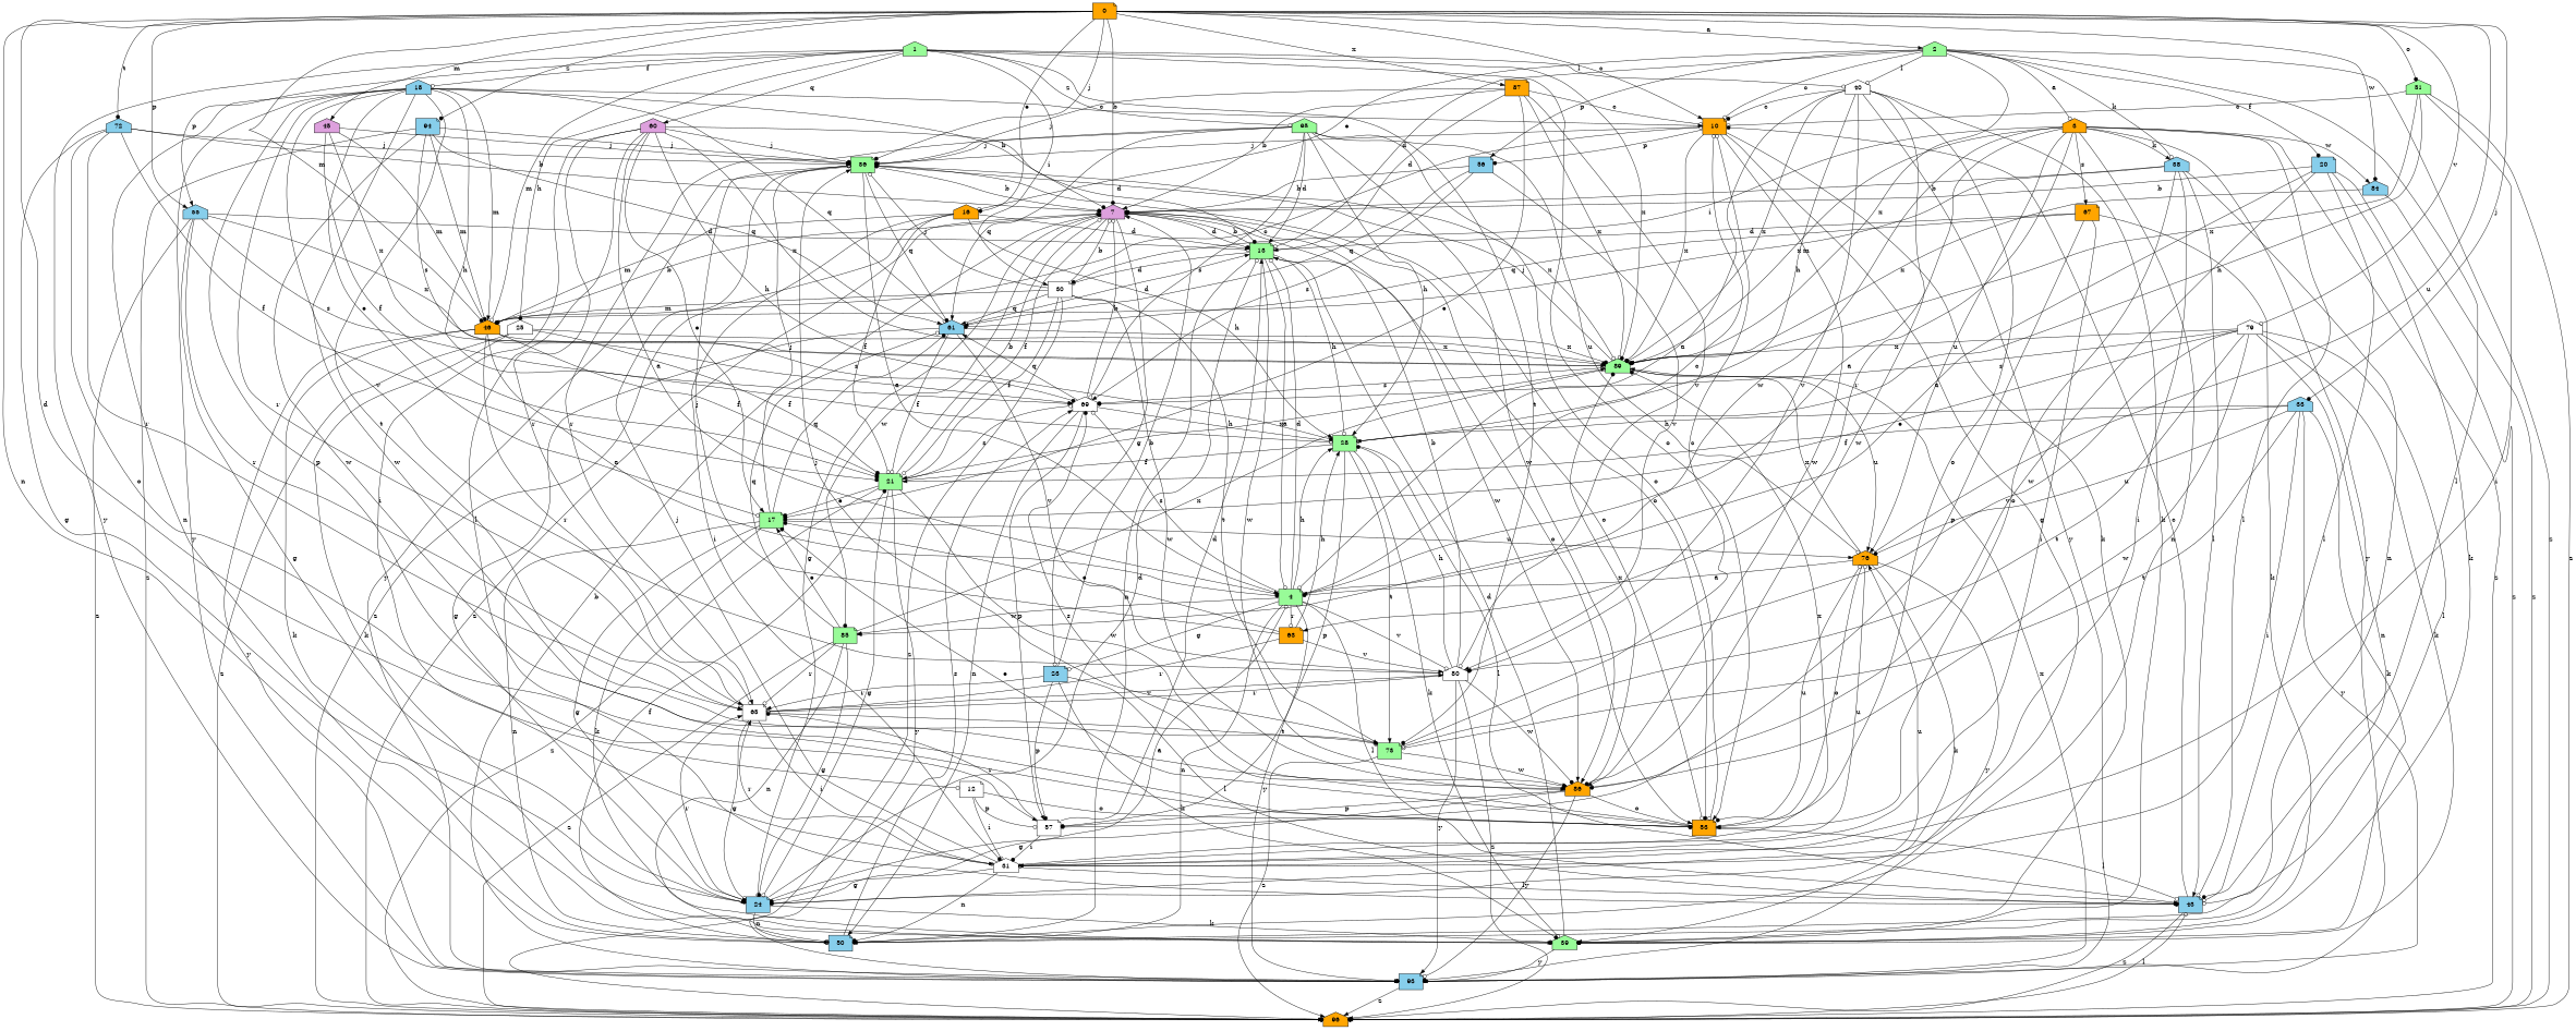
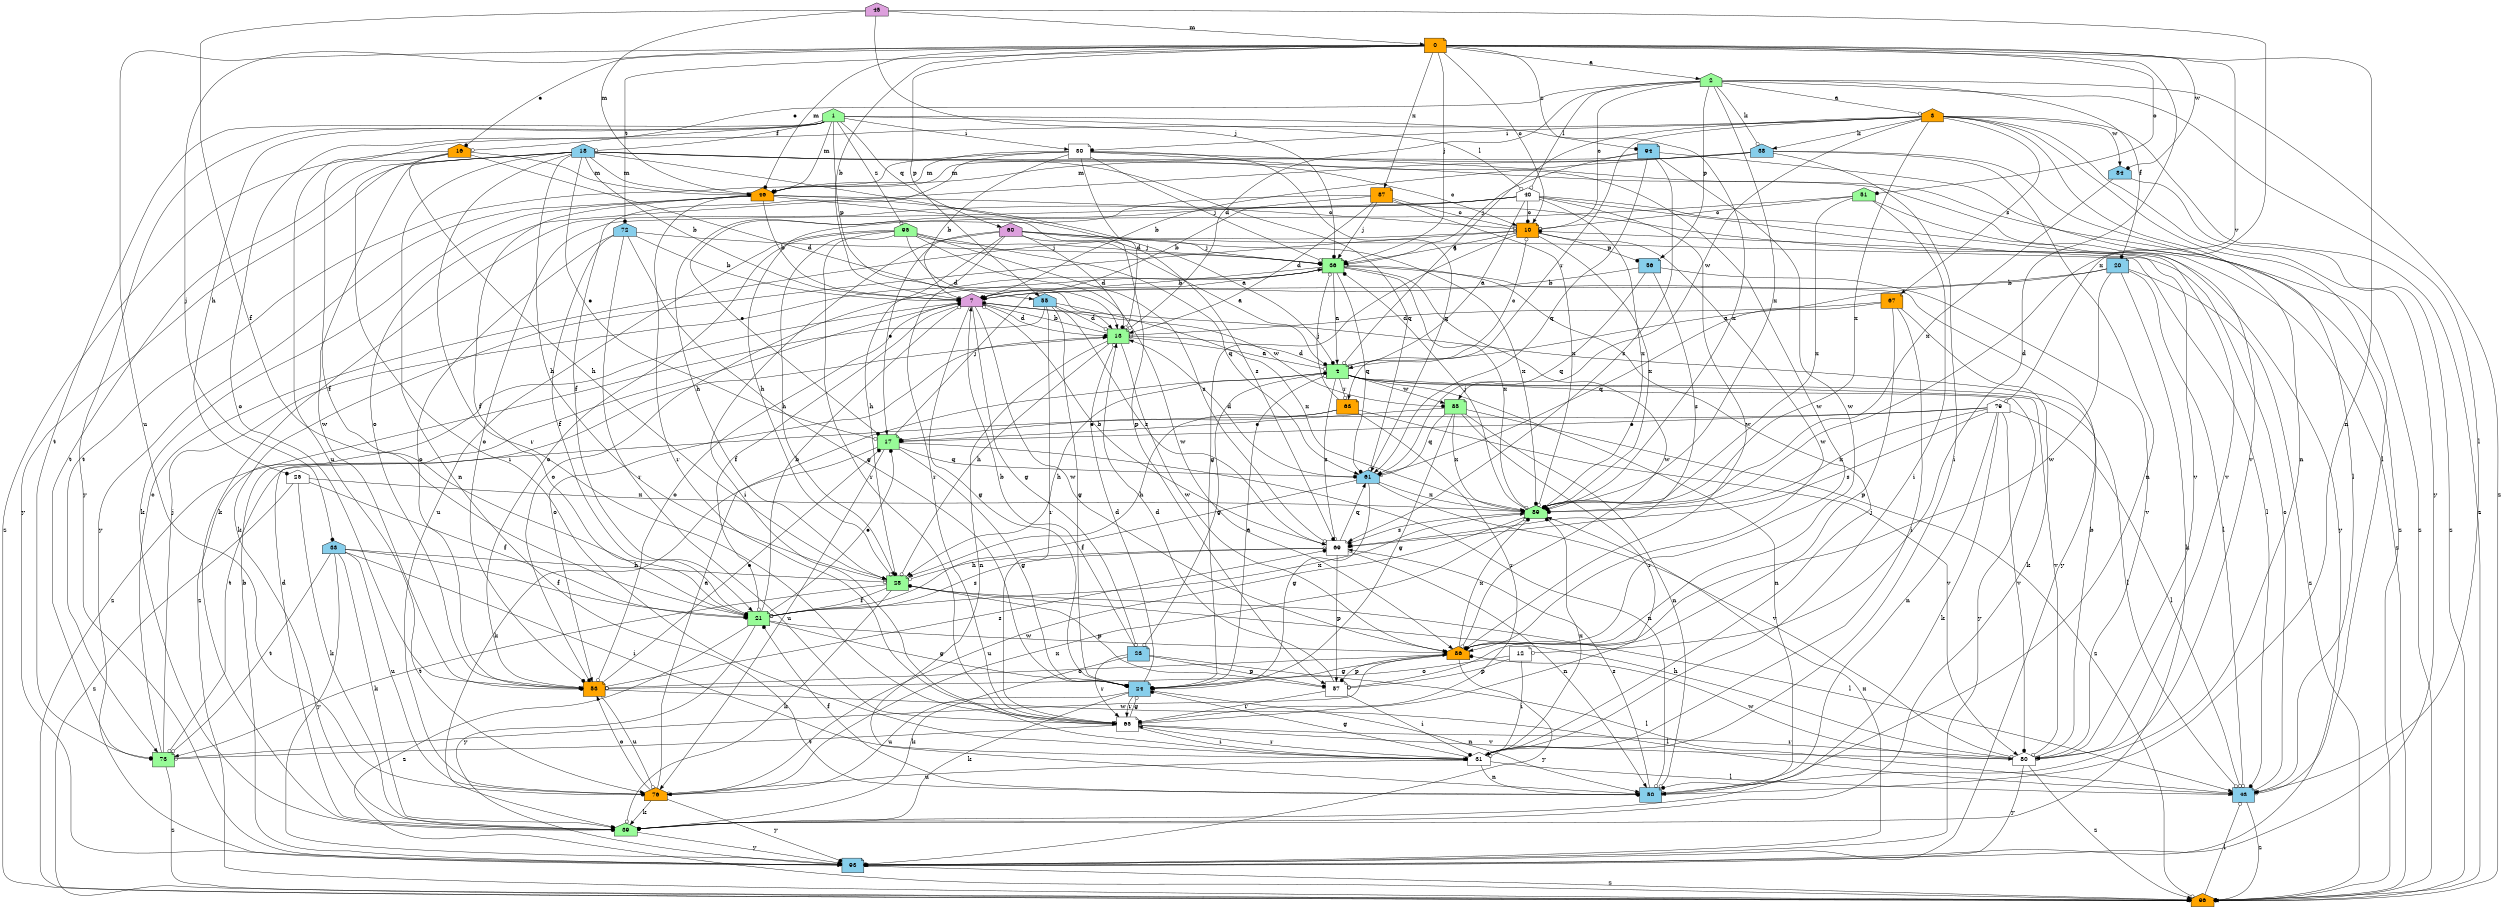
  strict digraph {
    node [fillcolor=skyblue shape=note style=filled]
    edge [arrowhead=odot]
    0 [fillcolor=orange]
    2 [fillcolor=palegreen shape=house]
    7 [fillcolor=plum shape=house]
    10 [fillcolor=orange]
    12 [fillcolor=white]
    16 [fillcolor=orange shape=house]
    33 [shape=house]
    36 [fillcolor=palegreen]
    45 [fillcolor=plum shape=house]
    46 [fillcolor=orange shape=house]
    50
    51 [fillcolor=palegreen shape=house]
    55 [shape=house]
    72 [shape=house]
    76 [fillcolor=orange shape=house]
    79 [fillcolor=white shape=house]
    84 [shape=house]
    87 [fillcolor=orange]
    94
    40 [fillcolor=white shape=house]
    89 [fillcolor=palegreen shape=house]
    3 [fillcolor=orange shape=house]
    13 [fillcolor=palegreen]
    20
    38 [shape=house]
    43
    56
    96 [fillcolor=orange shape=house]
    53 [fillcolor=orange]
    85 [fillcolor=palegreen]
    23
    21 [fillcolor=palegreen]
    24
    86 [fillcolor=orange shape=house]
    39 [fillcolor=palegreen shape=house]
    31 [fillcolor=white shape=house]
    57 [fillcolor=white]
    28 [fillcolor=palegreen]
    73 [fillcolor=palegreen]
    93
    4 [fillcolor=palegreen]
    61 [shape=house]
-   69 [fillcolor=white shape=house]
+   69 [fillcolor=white]
    65 [fillcolor=white]
    67 [fillcolor=orange]
    80 [fillcolor=white shape=house]
    17 [fillcolor=palegreen]
    1 [fillcolor=palegreen shape=house]
    18 [shape=house]
    25 [fillcolor=white shape=house]
    30 [fillcolor=white]
    60 [fillcolor=plum shape=house]
    95 [fillcolor=palegreen shape=house]
    63 [fillcolor=orange]
    0 -> 2 [arrowhead=normal label=a]
    0 -> 7 [arrowhead=dot label=b]
    0 -> 10 [arrowhead=normal label=c]
    0 -> 12 [label=d]
    0 -> 16 [arrowhead=dot label=e]
    0 -> 33 [arrowhead=dot label=j]
    0 -> 36 [arrowhead=dot label=j]
-   0 -> 45 [arrowhead=normal label=m]
+   45 -> 0 [arrowhead=normal label=m]
    0 -> 46 [arrowhead=dot label=m]
    0 -> 50 [label=n]
    0 -> 51 [arrowhead=dot label=o]
    0 -> 55 [arrowhead=normal label=p]
    0 -> 72 [arrowhead=dot label=t]
    0 -> 76 [label=u]
    0 -> 79 [label=v]
    0 -> 84 [arrowhead=dot label=w]
    0 -> 87 [arrowhead=normal label=x]
    0 -> 94 [arrowhead=dot label=z]
    2 -> 10 [label=c]
    2 -> 16 [label=e]
    2 -> 40 [label=l]
    2 -> 89 [arrowhead=dot label=x]
    2 -> 3 [label=a]
    2 -> 13 [label=d]
    2 -> 20 [arrowhead=dot label=f]
    2 -> 38 [label=k]
    2 -> 43 [arrowhead=dot label=l]
    2 -> 56 [arrowhead=normal label=p]
    2 -> 96 [arrowhead=dot label=z]
    7 -> 13 [arrowhead=dot label=d]
    7 -> 96 [label=z]
    7 -> 53 [label=o]
    7 -> 85 [arrowhead=dot label=w]
    7 -> 23 [label=g]
    7 -> 21 [label=f]
    7 -> 24 [label=g]
    7 -> 86 [arrowhead=normal label=w]
    10 -> 36 [arrowhead=dot label=j]
    10 -> 89 [arrowhead=dot label=x]
    10 -> 56 [arrowhead=dot label=p]
    10 -> 24 [label=g]
    10 -> 86 [arrowhead=normal label=w]
    10 -> 39 [label=k]
    12 -> 53 [label=o]
    12 -> 31 [label=i]
    12 -> 57 [label=p]
    16 -> 46 [arrowhead=dot label=m]
    16 -> 13 [arrowhead=normal label=d]
    16 -> 96 [label=z]
    16 -> 21 [label=f]
    16 -> 31 [arrowhead=dot label=i]
    16 -> 28 [arrowhead=normal label=h]
    33 -> 76 [arrowhead=dot label=u]
    33 -> 21 [arrowhead=normal label=f]
    33 -> 39 [arrowhead=dot label=k]
    33 -> 31 [label=i]
    33 -> 28 [label=h]
    33 -> 73 [label=t]
    33 -> 93 [arrowhead=dot label=y]
    36 -> 7 [arrowhead=dot label=b]
    36 -> 89 [label=x]
    36 -> 53 [arrowhead=dot label=o]
-   79 -> 86 [label=w]
+   36 -> 86 [label=w]
    36 -> 93 [arrowhead=dot label=y]
    36 -> 4 [arrowhead=normal label=a]
    36 -> 61 [arrowhead=dot label=q]
    45 -> 36 [arrowhead=dot label=j]
    45 -> 46 [label=m]
    45 -> 89 [label=x]
    45 -> 21 [arrowhead=dot label=f]
    46 -> 7 [arrowhead=normal label=b]
    46 -> 10 [label=c]
    46 -> 21 [arrowhead=dot label=f]
    46 -> 39 [label=k]
    46 -> 93 [arrowhead=normal label=y]
    46 -> 4 [arrowhead=dot label=a]
    46 -> 69 [arrowhead=dot label=s]
    46 -> 65 [arrowhead=normal label=r]
    50 -> 21 [arrowhead=dot label=f]
    50 -> 69 [arrowhead=normal label=s]
    51 -> 10 [label=c]
    51 -> 89 [label=x]
    51 -> 96 [label=z]
    51 -> 31 [label=i]
    51 -> 28 [label=h]
    55 -> 89 [arrowhead=normal label=x]
    55 -> 13 [label=d]
    55 -> 96 [label=z]
    55 -> 24 [arrowhead=dot label=g]
    55 -> 69 [arrowhead=normal label=s]
    55 -> 65 [arrowhead=normal label=r]
    72 -> 7 [arrowhead=dot label=b]
    72 -> 36 [arrowhead=normal label=j]
    72 -> 53 [label=o]
    72 -> 21 [arrowhead=dot label=f]
    72 -> 24 [arrowhead=normal label=g]
    72 -> 65 [arrowhead=normal label=r]
    76 -> 89 [label=x]
    76 -> 53 [arrowhead=normal label=o]
    76 -> 39 [arrowhead=normal label=k]
    76 -> 93 [arrowhead=dot label=y]
    76 -> 4 [arrowhead=dot label=a]
    79 -> 50 [arrowhead=normal label=n]
    79 -> 89 [arrowhead=dot label=x]
    79 -> 43 [label=l]
    79 -> 39 [label=k]
    79 -> 73 [label=t]
    79 -> 69 [arrowhead=dot label=s]
    79 -> 80 [arrowhead=dot label=v]
    79 -> 17 [arrowhead=dot label=e]
    84 -> 89 [arrowhead=normal label=x]
    84 -> 96 [arrowhead=normal label=z]
    87 -> 7 [arrowhead=normal label=b]
    87 -> 10 [label=c]
    87 -> 36 [arrowhead=normal label=j]
    87 -> 89 [label=x]
    87 -> 13 [arrowhead=normal label=d]
    87 -> 80 [label=v]
    87 -> 17 [arrowhead=dot label=e]
    94 -> 36 [arrowhead=normal label=j]
    94 -> 46 [arrowhead=dot label=m]
    94 -> 96 [arrowhead=normal label=z]
    94 -> 86 [label=w]
    94 -> 61 [arrowhead=normal label=q]
    94 -> 69 [arrowhead=normal label=s]
    40 -> 10 [arrowhead=dot label=c]
    40 -> 89 [arrowhead=dot label=x]
    40 -> 53 [arrowhead=dot label=o]
    40 -> 86 [arrowhead=dot label=w]
    40 -> 39 [label=k]
    40 -> 28 [arrowhead=normal label=h]
    40 -> 93 [arrowhead=dot label=y]
    40 -> 4 [label=a]
    40 -> 80 [arrowhead=normal label=v]
    89 -> 36 [arrowhead=dot label=j]
    89 -> 76 [arrowhead=normal label=u]
    89 -> 69 [arrowhead=dot label=s]
    3 -> 50 [label=n]
    3 -> 76 [arrowhead=normal label=u]
    3 -> 84 [arrowhead=normal label=w]
    3 -> 89 [arrowhead=normal label=x]
    3 -> 38 [arrowhead=normal label=k]
    3 -> 43 [label=l]
    3 -> 96 [label=z]
    3 -> 85 [arrowhead=normal label=w]
    3 -> 93 [arrowhead=normal label=y]
    3 -> 4 [label=a]
    3 -> 67 [arrowhead=normal label=s]
    3 -> 30 [arrowhead=dot label=i]
    3 -> 63 [arrowhead=normal label=r]
    13 -> 7 [label=b]
    13 -> 50 [arrowhead=normal label=n]
    13 -> 53 [arrowhead=normal label=o]
    13 -> 86 [arrowhead=dot label=w]
    13 -> 28 [label=h]
    13 -> 4 [label=a]
    20 -> 7 [arrowhead=dot label=b]
    20 -> 43 [label=l]
    20 -> 96 [arrowhead=dot label=z]
    20 -> 86 [arrowhead=dot label=w]
    20 -> 39 [arrowhead=dot label=k]
    20 -> 4 [arrowhead=normal label=a]
    38 -> 7 [label=b]
    38 -> 46 [arrowhead=dot label=m]
    38 -> 50 [arrowhead=dot label=n]
    38 -> 43 [arrowhead=normal label=l]
    38 -> 53 [arrowhead=normal label=o]
    38 -> 31 [arrowhead=normal label=i]
    43 -> 10 [arrowhead=dot label=c]
    43 -> 96 [label=z]
    56 -> 7 [arrowhead=normal label=b]
    56 -> 61 [arrowhead=normal label=q]
    56 -> 69 [arrowhead=normal label=s]
    56 -> 80 [arrowhead=normal label=v]
    96 -> 43 [label=l]
    53 -> 76 [label=u]
    53 -> 43 [label=l]
    53 -> 69 [arrowhead=dot label=s]
    53 -> 17 [arrowhead=dot label=e]
    85 -> 50 [label=n]
    85 -> 89 [label=x]
    85 -> 96 [label=z]
    85 -> 24 [arrowhead=dot label=g]
    85 -> 61 [label=q]
    85 -> 65 [label=r]
    85 -> 17 [arrowhead=normal label=e]
    23 -> 7 [arrowhead=normal label=b]
    23 -> 43 [arrowhead=dot label=l]
    23 -> 39 [arrowhead=dot label=k]
    23 -> 57 [arrowhead=dot label=p]
    23 -> 65 [arrowhead=normal label=r]
    21 -> 7 [label=b]
    21 -> 89 [arrowhead=normal label=x]
    21 -> 96 [arrowhead=dot label=z]
    21 -> 24 [label=g]
    21 -> 86 [arrowhead=dot label=w]
    21 -> 93 [arrowhead=dot label=y]
    21 -> 69 [label=s]
    21 -> 17 [arrowhead=dot label=e]
    24 -> 50 [arrowhead=normal label=n]
    24 -> 76 [arrowhead=normal label=u]
    24 -> 13 [label=d]
    24 -> 39 [label=k]
    24 -> 4 [label=a]
    24 -> 65 [arrowhead=normal label=r]
    86 -> 89 [arrowhead=dot label=x]
    86 -> 53 [label=o]
    86 -> 24 [arrowhead=dot label=g]
    86 -> 57 [arrowhead=dot label=p]
    86 -> 93 [label=y]
    39 -> 13 [arrowhead=normal label=d]
    39 -> 93 [arrowhead=normal label=y]
    31 -> 36 [label=j]
    31 -> 50 [arrowhead=dot label=n]
    31 -> 76 [label=u]
    31 -> 89 [arrowhead=dot label=x]
    31 -> 43 [arrowhead=normal label=l]
    31 -> 24 [arrowhead=dot label=g]
    31 -> 65 [arrowhead=normal label=r]
    57 -> 13 [arrowhead=normal label=d]
    57 -> 31 [arrowhead=dot label=i]
    57 -> 65 [arrowhead=dot label=r]
    28 -> 43 [arrowhead=normal label=l]
    28 -> 21 [label=f]
    28 -> 39 [label=k]
    28 -> 57 [label=p]
    28 -> 73 [arrowhead=normal label=t]
    73 -> 10 [label=c]
    73 -> 36 [arrowhead=normal label=j]
    73 -> 96 [arrowhead=normal label=z]
    73 -> 86 [arrowhead=normal label=w]
    93 -> 7 [arrowhead=dot label=b]
    93 -> 89 [arrowhead=normal label=x]
    93 -> 96 [arrowhead=normal label=z]
    4 -> 10 [label=c]
    4 -> 50 [arrowhead=normal label=n]
    4 -> 13 [label=d]
    4 -> 43 [label=l]
    4 -> 85 [arrowhead=normal label=w]
    4 -> 23 [label=g]
    4 -> 28 [arrowhead=normal label=h]
    4 -> 93 [label=y]
    4 -> 69 [label=s]
    4 -> 80 [label=v]
    4 -> 63 [label=r]
    61 -> 89 [arrowhead=dot label=x]
    61 -> 13 [arrowhead=normal label=d]
    61 -> 21 [label=f]
    61 -> 24 [arrowhead=normal label=g]
    61 -> 80 [label=v]
    69 -> 7 [label=b]
    69 -> 50 [arrowhead=normal label=n]
    69 -> 57 [arrowhead=normal label=p]
    69 -> 28 [label=h]
    69 -> 61 [arrowhead=normal label=q]
    65 -> 24 [label=g]
    65 -> 31 [label=i]
    65 -> 73 [label=t]
    65 -> 80 [arrowhead=normal label=v]
    67 -> 13 [label=d]
    67 -> 39 [label=k]
    67 -> 31 [arrowhead=normal label=i]
    67 -> 57 [label=p]
    67 -> 61 [arrowhead=dot label=q]
    80 -> 7 [arrowhead=dot label=b]
    80 -> 96 [arrowhead=normal label=z]
    80 -> 86 [arrowhead=dot label=w]
    80 -> 28 [arrowhead=dot label=h]
    80 -> 93 [arrowhead=normal label=y]
    80 -> 65 [label=r]
    17 -> 36 [label=j]
    17 -> 50 [label=n]
    17 -> 76 [arrowhead=normal label=u]
    17 -> 24 [arrowhead=dot label=g]
    17 -> 39 [arrowhead=normal label=k]
    17 -> 61 [arrowhead=dot label=q]
    1 -> 46 [label=m]
    1 -> 55 [arrowhead=normal label=p]
    1 -> 40 [label=l]
    1 -> 89 [arrowhead=dot label=x]
    1 -> 53 [arrowhead=normal label=o]
    1 -> 73 [arrowhead=dot label=t]
    1 -> 93 [arrowhead=normal label=y]
    1 -> 18 [label=f]
    1 -> 25 [arrowhead=dot label=h]
    1 -> 30 [arrowhead=normal label=i]
    1 -> 60 [arrowhead=normal label=q]
    1 -> 95 [label=z]
    18 -> 7 [arrowhead=dot label=b]
    18 -> 10 [arrowhead=normal label=c]
    18 -> 46 [arrowhead=normal label=m]
    18 -> 50 [label=n]
    18 -> 53 [arrowhead=dot label=w]
    18 -> 57 [arrowhead=normal label=p]
    18 -> 28 [label=h]
    18 -> 73 [arrowhead=dot label=t]
    18 -> 93 [arrowhead=normal label=y]
    18 -> 61 [label=q]
    18 -> 65 [label=r]
    18 -> 80 [label=v]
    18 -> 17 [label=e]
    25 -> 89 [arrowhead=dot label=x]
    25 -> 96 [arrowhead=normal label=z]
    25 -> 21 [arrowhead=dot label=f]
    25 -> 39 [arrowhead=dot label=k]
    30 -> 7 [label=b]
    30 -> 36 [label=j]
    30 -> 46 [arrowhead=normal label=m]
-   13 -> 30 [label=d]
+   30 -> 13 [label=d]
    30 -> 96 [arrowhead=normal label=z]
    30 -> 21 [arrowhead=normal label=f]
    30 -> 86 [arrowhead=normal label=w]
    30 -> 73 [arrowhead=normal label=t]
    30 -> 61 [arrowhead=normal label=q]
    60 -> 36 [arrowhead=dot label=j]
    60 -> 89 [arrowhead=dot label=x]
    60 -> 13 [arrowhead=dot label=d]
    60 -> 43 [arrowhead=dot label=l]
    60 -> 31 [arrowhead=normal label=i]
    60 -> 28 [arrowhead=dot label=h]
    60 -> 4 [arrowhead=dot label=a]
    60 -> 65 [label=r]
    60 -> 17 [arrowhead=normal label=e]
    95 -> 36 [arrowhead=dot label=j]
    95 -> 76 [label=u]
    95 -> 13 [arrowhead=normal label=d]
    95 -> 53 [label=o]
    95 -> 86 [arrowhead=normal label=w]
    95 -> 28 [arrowhead=normal label=h]
    95 -> 61 [arrowhead=normal label=q]
    95 -> 69 [label=s]
    95 -> 65 [arrowhead=normal label=r]
    63 -> 36 [label=j]
    63 -> 28 [arrowhead=normal label=h]
    63 -> 65 [label=r]
    63 -> 80 [arrowhead=normal label=v]
    63 -> 17 [arrowhead=dot label=e]
  }
